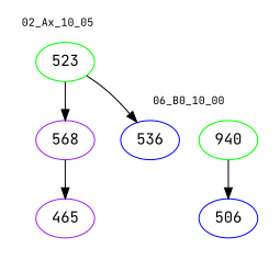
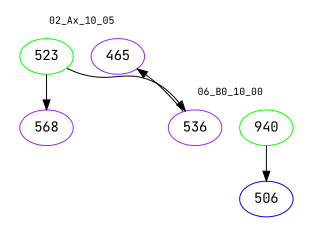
  digraph {
    fontname="JetBrains Mono"
    node [color=green fontname="JetBrains Mono"]
    edge [color=black fontname="JetBrains Mono"]
    n1 [label=523]
    n2 [color=purple label=568]
    n3 [color=purple label=465]
    n4 [label=940]
    n5 [color=blue label=506]
-   n6 [color=blue label=536]
+   n6 [color=purple label=536]
    subgraph cluster_1 {
      color=white
      fontsize=10
      label="02_Ax_10_05"
      n1
      n2
      n3
    }
    subgraph cluster_2 {
      color=white
      fontsize=10
      label="06_B0_10_00"
      n4
      n5
      n6
    }
    n1 -> n2
    n1 -> n6
-   n2 -> n3
+   n6 -> n3
    n4 -> n5
  }
